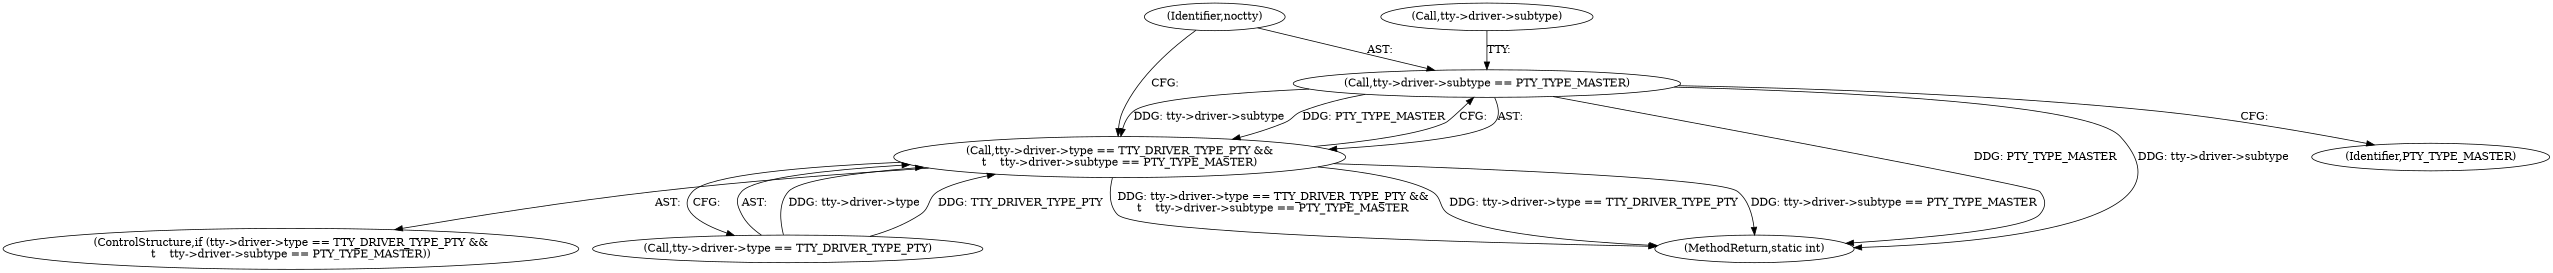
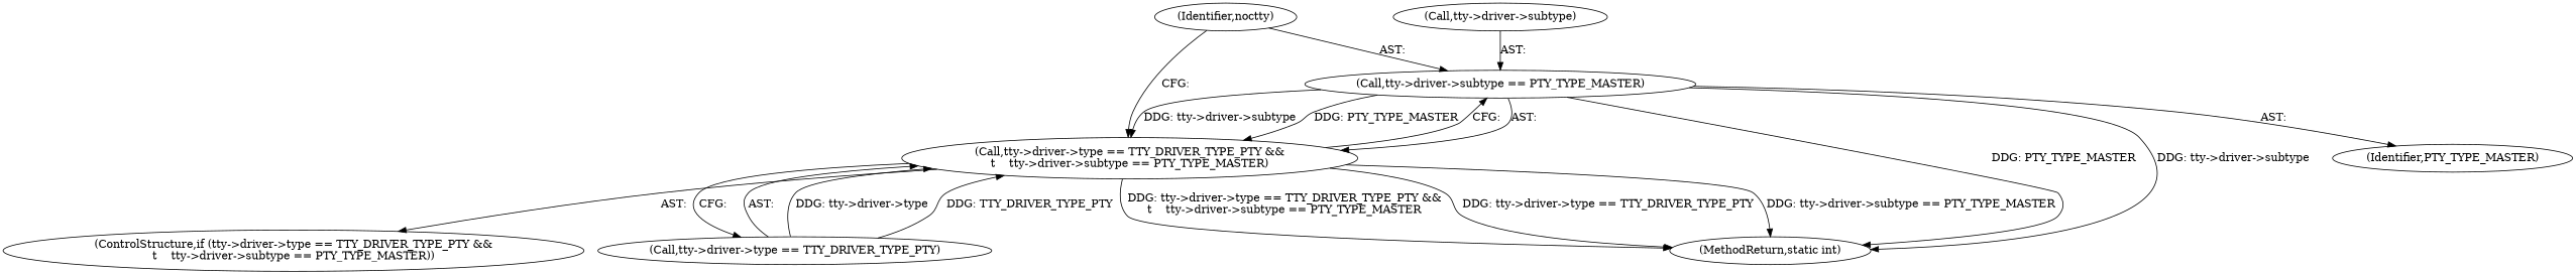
  digraph {
    fontname="DejaVu Serif"
    node [fontname="DejaVu Serif"]
    edge [fontname="DejaVu Serif"]
    n1 [label="(Call,tty->driver->subtype == PTY_TYPE_MASTER)"]
    n2 [label="(Call,tty->driver->type == TTY_DRIVER_TYPE_PTY &&\n\t    tty->driver->subtype == PTY_TYPE_MASTER)"]
    n3 [label="(MethodReturn,static int)"]
    n4 [label="(Identifier,PTY_TYPE_MASTER)"]
    n5 [label="(ControlStructure,if (tty->driver->type == TTY_DRIVER_TYPE_PTY &&\n\t    tty->driver->subtype == PTY_TYPE_MASTER))"]
    n6 [label="(Call,tty->driver->type == TTY_DRIVER_TYPE_PTY)"]
    n7 [label="(Identifier,noctty)"]
    n8 [label="(Call,tty->driver->subtype)"]
    n1 -> n2 [label="AST: "]
    n1 -> n2 [label="DDG: tty->driver->subtype"]
    n1 -> n2 [label="DDG: PTY_TYPE_MASTER"]
    n1 -> n3 [label="DDG: PTY_TYPE_MASTER"]
    n1 -> n3 [label="DDG: tty->driver->subtype"]
-   n1 -> n4 [label="CFG: "]
+   n1 -> n4 [label="AST: "]
    n2 -> n1 [label="CFG: "]
    n2 -> n3 [label="DDG: tty->driver->type == TTY_DRIVER_TYPE_PTY"]
    n2 -> n3 [label="DDG: tty->driver->subtype == PTY_TYPE_MASTER"]
    n2 -> n3 [label="DDG: tty->driver->type == TTY_DRIVER_TYPE_PTY &&\n\t    tty->driver->subtype == PTY_TYPE_MASTER"]
    n2 -> n5 [label="AST: "]
    n2 -> n6 [label="CFG: "]
    n6 -> n2 [label="AST: "]
    n6 -> n2 [label="DDG: tty->driver->type"]
    n6 -> n2 [label="DDG: TTY_DRIVER_TYPE_PTY"]
    n7 -> n1 [label="AST: "]
    n7 -> n2 [label="CFG: "]
-   n8 -> n1 [label="TTY: "]
+   n8 -> n1 [label="AST: "]
  }
